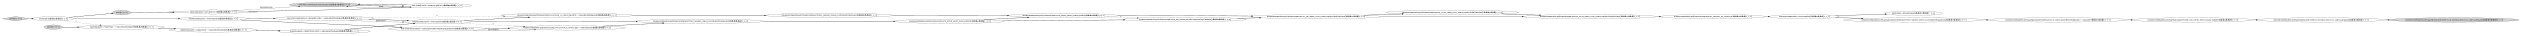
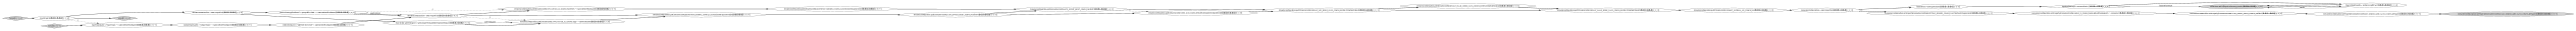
  digraph {
    fontname="Fira Sans"
    rankdir=LR
    node [fillcolor=white fontname="Fira Sans" shape=ellipse style=filled]
    edge [fontname="Fira Sans" style=bold]
    n1 [label="createTopics()@@@3@@@['1', '1', '0']"]
    n2 [label="streamsConfiguration = new Properties()@@@4@@@['1', '1', '0']"]
    n3 [label="inputTopicName = \"input-topic-\" + name.getMethodName()@@@3@@@['0', '0', '1']"]
-   n4 [fillcolor=lightgray label="before['1', '0', '0']"]
+   n4 [fillcolor=lightgray label="before['1', '0', '0']" shape=diamond]
    n5 [label="final String safeTestName = safeUniqueTestName(getClass(),testName)@@@5@@@['0', '1', '0']"]
    n6 [label="final String applicationId = \"queryable-state-\" + name.getMethodName()@@@5@@@['1', '0', '0']"]
    n7 [label="outputTopicName = \"output-topic-\" + name.getMethodName()@@@4@@@['0', '0', '1']"]
    n8 [label="streamsConfiguration.put(StreamsConfig.DEFAULT_VALUE_SERDE_CLASS_CONFIG,Serdes.String().getClass())@@@11@@@['1', '1', '0']"]
    n9 [label="streamsConfiguration.put(StreamsConfig.DEFAULT_VALUE_SERDE_CLASS_CONFIG,Serdes.String().getClass())@@@11@@@['1', '1', '1']"]
    n10 [label="streamsConfiguration.put(StreamsConfig.COMMIT_INTERVAL_MS_CONFIG,100)@@@12@@@['1', '1', '1']"]
    n11 [fillcolor=lightgray label="before['0', '1', '0']" shape=diamond]
    n12 [label="streamsConfiguration.put(StreamsConfig.APPLICATION_ID_CONFIG,\"app-\" + safeTestName)@@@6@@@['0', '1', '0']"]
    n13 [label="streamsConfiguration.put(StreamsConfig.BOOTSTRAP_SERVERS_CONFIG,CLUSTER.bootstrapServers())@@@7@@@['1', '1', '0']"]
    n14 [label="streamsConfiguration.put(ConsumerConfig.AUTO_OFFSET_RESET_CONFIG,\"earliest\")@@@8@@@['1', '1', '0']"]
    n15 [fillcolor=lightgray label="consumerConfiguration.setProperty(ConsumerConfig.VALUE_DESERIALIZER_CLASS_CONFIG,.getName())@@@18@@@['0', '0', '1']"]
    n16 [label="inputValues = getInputValues()@@@15@@@['1', '1', '0']"]
    n17 [label="inputValuesKeys = new HashSet<>()@@@16@@@['1', '1', '0']" shape=diamond]
    n18 [fillcolor=lightgray label="Collections.addAll(inputValuesKeys,words)@@@19@@@['1', '1', '0']"]
    n19 [label="final String(( words = sentence.split(\"\W+\")@@@18@@@['1', '1', '0']"]
    n20 [label="consumerConfiguration = new Properties()@@@13@@@['1', '1', '1']"]
    n21 [label="stateStoreName = \"lagfetch-test-store\" + name.getMethodName()@@@5@@@['0', '0', '1']"]
    n22 [label="streamsConfiguration = new Properties()@@@6@@@['1', '0', '1']"]
    n23 [label="streamsConfiguration.put(StreamsConfig.APPLICATION_ID_CONFIG,\"lag-fetch-\" + name.getMethodName())@@@7@@@['0', '0', '1']"]
    n24 [label="streamsConfiguration.put(StreamsConfig.BOOTSTRAP_SERVERS_CONFIG,CLUSTER.bootstrapServers())@@@8@@@['0', '0', '1']"]
    n25 [label="consumerConfiguration.setProperty(ConsumerConfig.KEY_DESERIALIZER_CLASS_CONFIG,.getName())@@@17@@@['0', '0', '1']"]
-   n26 [fillcolor=lightgray label="before['0', '0', '1']"]
+   n26 [fillcolor=lightgray label="before['0', '0', '1']" shape=diamond]
    n27 [label="consumerConfiguration.setProperty(ConsumerConfig.AUTO_OFFSET_RESET_CONFIG,\"earliest\")@@@16@@@['0', '0', '1']"]
    n28 [label="streamsConfiguration.put(ConsumerConfig.AUTO_OFFSET_RESET_CONFIG,\"earliest\")@@@9@@@['1', '0', '1']"]
    n29 [label="streamsConfiguration.put(StreamsConfig.STATE_DIR_CONFIG,TestUtils.tempDirectory().getPath())@@@9@@@['0', '1', '0']"]
    n30 [label="streamsConfiguration.put(StreamsConfig.DEFAULT_KEY_SERDE_CLASS_CONFIG,Serdes.String().getClass())@@@10@@@['1', '1', '1']"]
    n31 [label="consumerConfiguration.setProperty(ConsumerConfig.GROUP_ID_CONFIG,name.getMethodName() + \"-consumer\")@@@15@@@['0', '0', '1']"]
    n32 [label="consumerConfiguration.setProperty(ConsumerConfig.BOOTSTRAP_SERVERS_CONFIG,CLUSTER.bootstrapServers())@@@14@@@['0', '0', '1']"]
    n1 -> n2
    n1 -> n3 [label=0 style=dashed]
    n1 -> n4
    n2 -> n5
    n2 -> n6
    n3 -> n7
    n5 -> n12
    n5 -> n12 [label=safeTestName style=solid]
    n6 -> n22 [label=applicationId style=solid]
    n6 -> n22
    n6 -> n23 [label=0 style=dashed]
    n7 -> n21
    n8 -> n9
    n9 -> n10
    n10 -> n20
    n11 -> n1
    n12 -> n13
    n13 -> n14
    n14 -> n28
    n14 -> n29
-   n4 -> n17
+   n16 -> n17
    n17 -> n18 [label=inputValuesKeys style=solid]
    n17 -> n19
    n18 -> n19
    n19 -> n18 [label=words style=solid]
    n19 -> n18
    n20 -> n16
    n20 -> n32
    n21 -> n22
    n22 -> n12 [label=0 style=dashed]
    n22 -> n13
    n22 -> n23
    n23 -> n24
    n24 -> n28
    n25 -> n15
    n26 -> n3
    n27 -> n25
    n28 -> n29 [label=0 style=dashed]
    n28 -> n30
    n29 -> n30
    n30 -> n8
    n30 -> n9
    n31 -> n27
    n32 -> n31
  }
